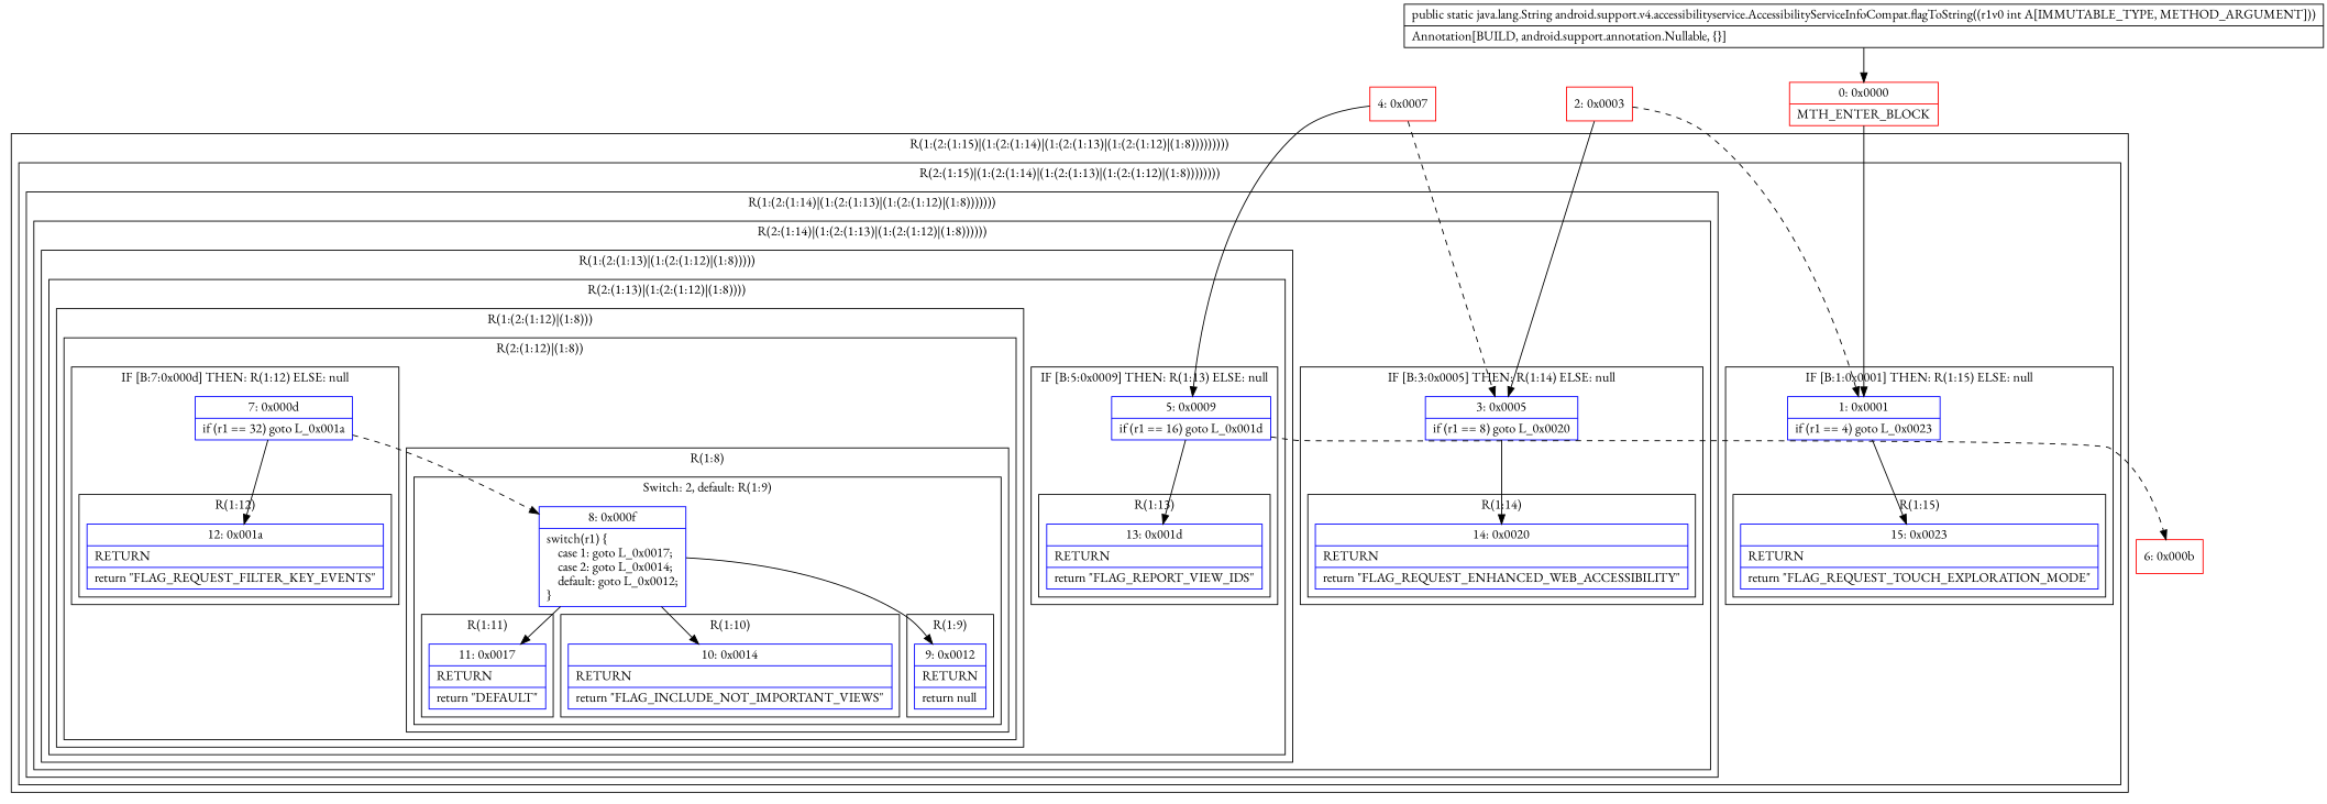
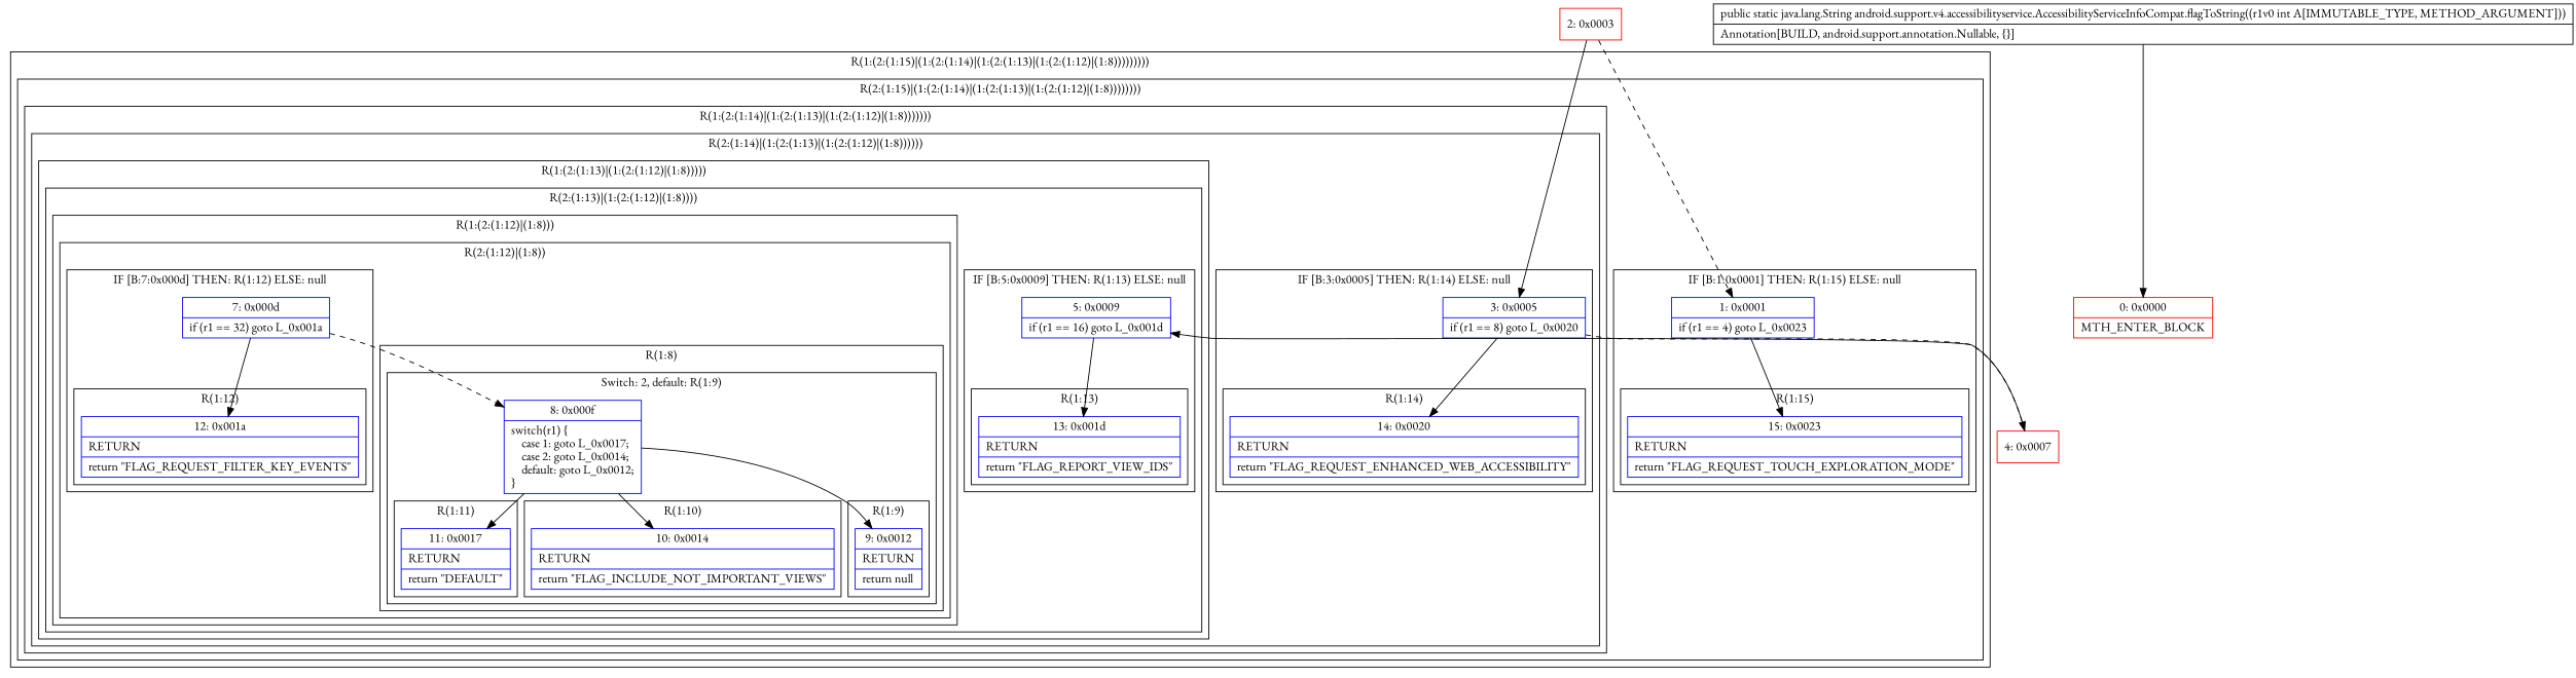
  digraph {
    fontname="EB Garamond"
    node [color=blue fontname="EB Garamond" shape=record]
    edge [fontname="EB Garamond"]
    n1 [label="{15\:\ 0x0023|RETURN\l|return \"FLAG_REQUEST_TOUCH_EXPLORATION_MODE\"\l}"]
    n2 [label="{1\:\ 0x0001|if (r1 == 4) goto L_0x0023\l}"]
    n3 [label="{14\:\ 0x0020|RETURN\l|return \"FLAG_REQUEST_ENHANCED_WEB_ACCESSIBILITY\"\l}"]
    n4 [label="{3\:\ 0x0005|if (r1 == 8) goto L_0x0020\l}"]
    n5 [label="{13\:\ 0x001d|RETURN\l|return \"FLAG_REPORT_VIEW_IDS\"\l}"]
    n6 [label="{5\:\ 0x0009|if (r1 == 16) goto L_0x001d\l}"]
    n7 [label="{12\:\ 0x001a|RETURN\l|return \"FLAG_REQUEST_FILTER_KEY_EVENTS\"\l}"]
    n8 [label="{7\:\ 0x000d|if (r1 == 32) goto L_0x001a\l}"]
    n9 [label="{11\:\ 0x0017|RETURN\l|return \"DEFAULT\"\l}"]
    n10 [label="{10\:\ 0x0014|RETURN\l|return \"FLAG_INCLUDE_NOT_IMPORTANT_VIEWS\"\l}"]
    n11 [label="{9\:\ 0x0012|RETURN\l|return null\l}"]
    n12 [label="{8\:\ 0x000f|switch(r1) \{\l    case 1: goto L_0x0017;\l    case 2: goto L_0x0014;\l    default: goto L_0x0012;\l\}\l}"]
    n13 [color=red label="{4\:\ 0x0007}"]
-   n14 [color=red label="{6\:\ 0x000b}"]
    n15 [color=red label="{2\:\ 0x0003}"]
    n16 [color=red label="{0\:\ 0x0000|MTH_ENTER_BLOCK\l}"]
    n17 [label="{public static java.lang.String android.support.v4.accessibilityservice.AccessibilityServiceInfoCompat.flagToString((r1v0 int A[IMMUTABLE_TYPE, METHOD_ARGUMENT]))  | Annotation[BUILD, android.support.annotation.Nullable, \{\}]\l}" color=""]
    subgraph cluster_1 {
      label="R(1:(2:(1:15)|(1:(2:(1:14)|(1:(2:(1:13)|(1:(2:(1:12)|(1:8)))))))))"
      subgraph cluster_2 {
        label="R(2:(1:15)|(1:(2:(1:14)|(1:(2:(1:13)|(1:(2:(1:12)|(1:8))))))))"
        subgraph cluster_3 {
          label="IF [B:1:0x0001] THEN: R(1:15) ELSE: null"
          n2
          subgraph cluster_4 {
            label="R(1:15)"
            n1
          }
        }
        subgraph cluster_5 {
          label="R(1:(2:(1:14)|(1:(2:(1:13)|(1:(2:(1:12)|(1:8)))))))"
          subgraph cluster_6 {
            label="R(2:(1:14)|(1:(2:(1:13)|(1:(2:(1:12)|(1:8))))))"
            subgraph cluster_7 {
              label="IF [B:3:0x0005] THEN: R(1:14) ELSE: null"
              n4
              subgraph cluster_8 {
                label="R(1:14)"
                n3
              }
            }
            subgraph cluster_9 {
              label="R(1:(2:(1:13)|(1:(2:(1:12)|(1:8)))))"
              subgraph cluster_10 {
                label="R(2:(1:13)|(1:(2:(1:12)|(1:8))))"
                subgraph cluster_11 {
                  label="IF [B:5:0x0009] THEN: R(1:13) ELSE: null"
                  n6
                  subgraph cluster_12 {
                    label="R(1:13)"
                    n5
                  }
                }
                subgraph cluster_13 {
                  label="R(1:(2:(1:12)|(1:8)))"
                  subgraph cluster_14 {
                    label="R(2:(1:12)|(1:8))"
                    subgraph cluster_15 {
                      label="IF [B:7:0x000d] THEN: R(1:12) ELSE: null"
                      n8
                      subgraph cluster_16 {
                        label="R(1:12)"
                        n7
                      }
                    }
                    subgraph cluster_17 {
                      label="R(1:8)"
                      subgraph cluster_18 {
                        label="Switch: 2, default: R(1:9)"
                        n12
                        subgraph cluster_19 {
                          label="R(1:11)"
                          n9
                        }
                        subgraph cluster_20 {
                          label="R(1:10)"
                          n10
                        }
                        subgraph cluster_21 {
                          label="R(1:9)"
                          n11
                        }
                      }
                    }
                  }
                }
              }
            }
          }
        }
      }
    }
    n2 -> n1
    n4 -> n3
-   n13 -> n4 [style=dashed]
+   n4 -> n13 [style=dashed]
    n6 -> n5
-   n6 -> n14 [style=dashed]
    n8 -> n7
    n8 -> n12 [style=dashed]
    n12 -> n9
    n12 -> n10
    n12 -> n11
    n13 -> n6
    n15 -> n2 [style=dashed]
    n15 -> n4
-   n16 -> n2
    n17 -> n16
  }
